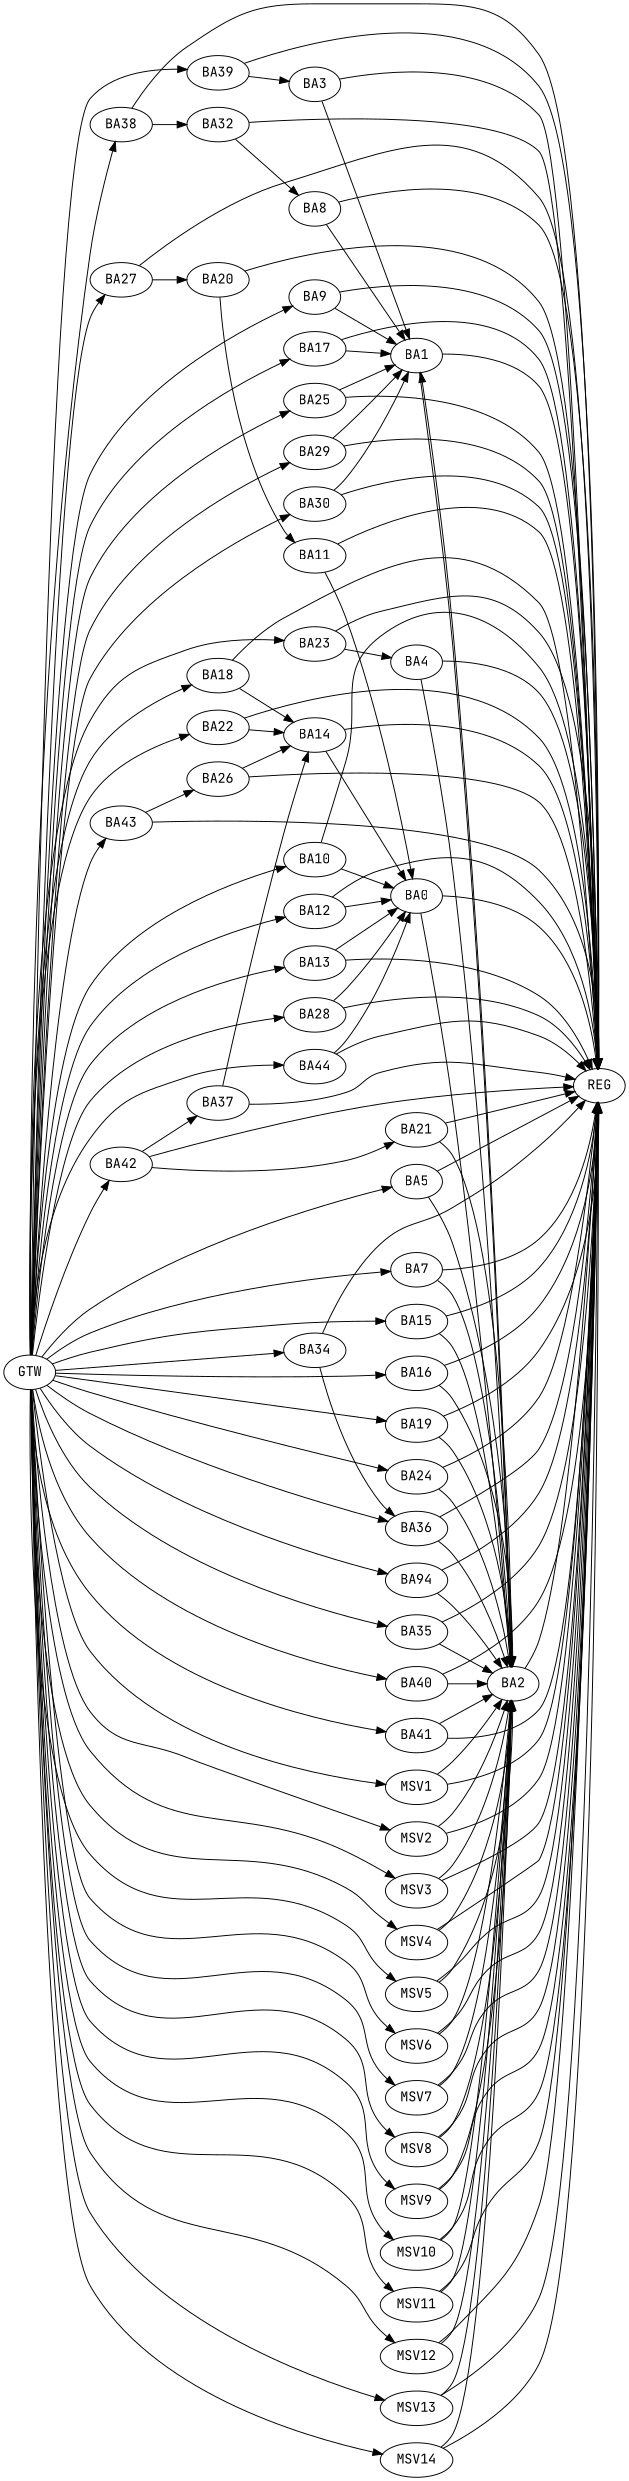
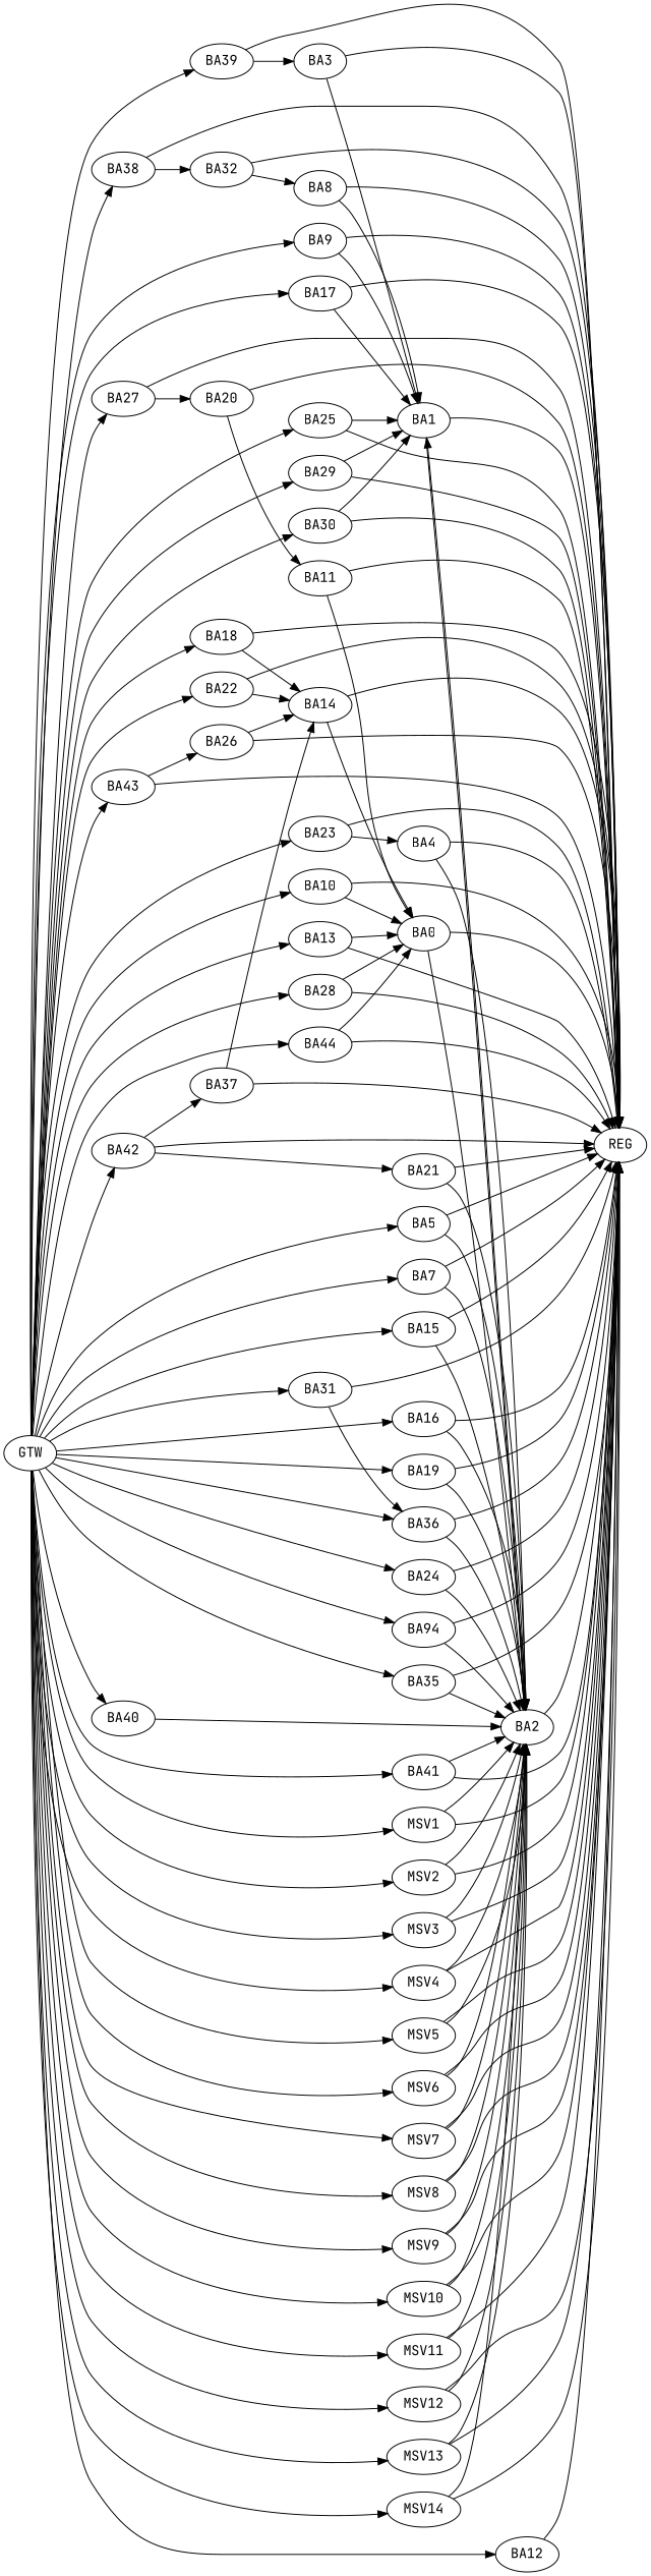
  strict digraph {
    fontname="JetBrains Mono"
    rankdir=LR
    node [fontname="JetBrains Mono"]
    edge [fontname="JetBrains Mono"]
    n1 [label=BA1]
    n2 [label=BA2]
    n3 [label=REG]
    n4 [label=BA3]
    n5 [label=BA4]
    n6 [label=BA5]
    n7 [label=BA0]
    n8 [label=BA7]
    n9 [label=BA8]
    n10 [label=BA9]
    n11 [label=BA10]
    n12 [label=BA11]
    n13 [label=BA12]
    n14 [label=BA13]
    n15 [label=BA14]
    n16 [label=BA15]
    n17 [label=BA16]
    n18 [label=BA17]
    n19 [label=BA18]
    n20 [label=BA19]
    n21 [label=BA20]
    n22 [label=BA21]
    n23 [label=BA22]
    n24 [label=BA23]
    n25 [label=BA24]
    n26 [label=BA25]
    n27 [label=BA26]
    n28 [label=BA27]
    n29 [label=BA28]
    n30 [label=BA29]
    n31 [label=BA30]
-   n32 [label=BA34]
+   n32 [label=BA31]
    n33 [label=BA36]
    n34 [label=BA32]
    n35 [label=BA94]
    n36 [label=BA35]
    n37 [label=BA37]
    n38 [label=BA38]
    n39 [label=BA39]
    n40 [label=BA40]
    n41 [label=BA41]
    n42 [label=BA42]
    n43 [label=BA43]
    n44 [label=BA44]
    n45 [label=GTW]
    n46 [label=MSV1]
    n47 [label=MSV2]
    n48 [label=MSV3]
    n49 [label=MSV4]
    n50 [label=MSV5]
    n51 [label=MSV6]
    n52 [label=MSV7]
    n53 [label=MSV8]
    n54 [label=MSV9]
    n55 [label=MSV10]
    n56 [label=MSV11]
    n57 [label=MSV12]
    n58 [label=MSV13]
    n59 [label=MSV14]
    n1 -> n2
    n1 -> n3
    n2 -> n1
    n2 -> n3
    n4 -> n1
    n4 -> n3
    n5 -> n2
    n5 -> n3
    n6 -> n2
    n6 -> n3
    n7 -> n2
    n7 -> n3
    n8 -> n2
    n8 -> n3
    n9 -> n1
    n9 -> n3
    n10 -> n1
    n10 -> n3
    n11 -> n3
    n11 -> n7
    n12 -> n3
    n12 -> n7
    n13 -> n3
-   n13 -> n7
    n14 -> n3
    n14 -> n7
    n15 -> n3
    n15 -> n7
    n16 -> n2
    n16 -> n3
    n17 -> n2
    n17 -> n3
    n18 -> n1
    n18 -> n3
    n19 -> n3
    n19 -> n15
    n20 -> n2
    n20 -> n3
    n21 -> n3
    n21 -> n12
    n22 -> n2
    n22 -> n3
    n23 -> n3
    n23 -> n15
    n24 -> n3
    n24 -> n5
    n25 -> n2
    n25 -> n3
    n26 -> n1
    n26 -> n3
    n27 -> n3
    n27 -> n15
    n28 -> n3
    n28 -> n21
    n29 -> n3
    n29 -> n7
    n30 -> n1
    n30 -> n3
    n31 -> n1
    n31 -> n3
    n32 -> n3
    n32 -> n33
    n33 -> n2
    n33 -> n3
    n34 -> n3
    n34 -> n9
    n35 -> n2
    n35 -> n3
    n36 -> n2
    n36 -> n3
    n37 -> n3
    n37 -> n15
    n38 -> n3
    n38 -> n34
    n39 -> n3
    n39 -> n4
    n40 -> n2
-   n40 -> n3
    n41 -> n2
    n41 -> n3
    n42 -> n3
    n42 -> n22
    n42 -> n37
    n43 -> n3
    n43 -> n27
    n44 -> n3
    n44 -> n7
    n45 -> n6
    n45 -> n8
    n45 -> n10
    n45 -> n11
    n45 -> n13
    n45 -> n14
    n45 -> n16
    n45 -> n17
    n45 -> n18
    n45 -> n19
    n45 -> n20
    n45 -> n23
    n45 -> n24
    n45 -> n25
    n45 -> n26
    n45 -> n28
    n45 -> n29
    n45 -> n30
    n45 -> n31
    n45 -> n32
    n45 -> n33
    n45 -> n35
    n45 -> n36
    n45 -> n38
    n45 -> n39
    n45 -> n40
    n45 -> n41
    n45 -> n42
    n45 -> n43
    n45 -> n44
    n45 -> n46
    n45 -> n47
    n45 -> n48
    n45 -> n49
    n45 -> n50
    n45 -> n51
    n45 -> n52
    n45 -> n53
    n45 -> n54
    n45 -> n55
    n45 -> n56
    n45 -> n57
    n45 -> n58
    n45 -> n59
    n46 -> n2
    n46 -> n3
    n47 -> n2
    n47 -> n3
    n48 -> n2
    n48 -> n3
    n49 -> n2
    n49 -> n3
    n50 -> n2
    n50 -> n3
    n51 -> n2
    n51 -> n3
    n52 -> n2
    n52 -> n3
    n53 -> n2
    n53 -> n3
    n54 -> n2
    n54 -> n3
    n55 -> n2
    n55 -> n3
    n56 -> n2
    n56 -> n3
    n57 -> n2
    n57 -> n3
    n58 -> n2
    n58 -> n3
    n59 -> n2
    n59 -> n3
  }
